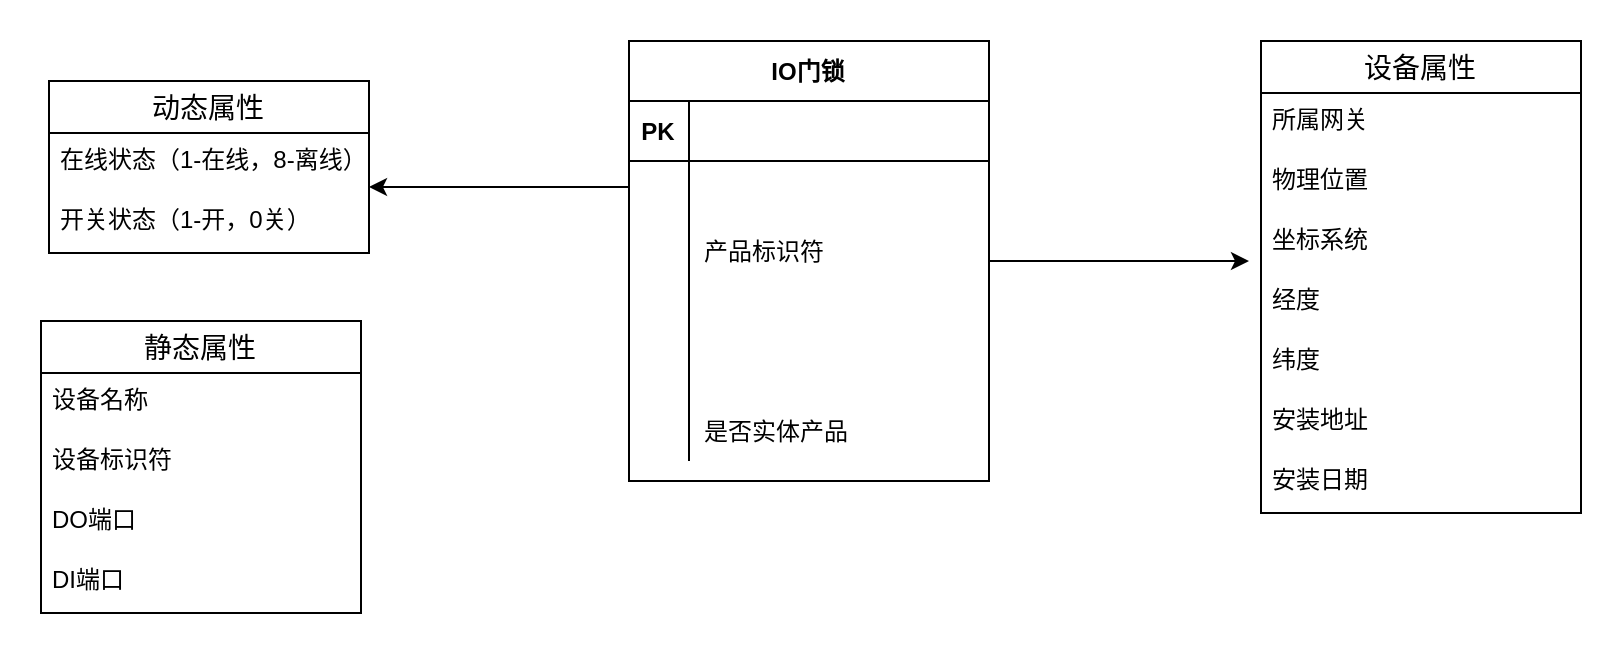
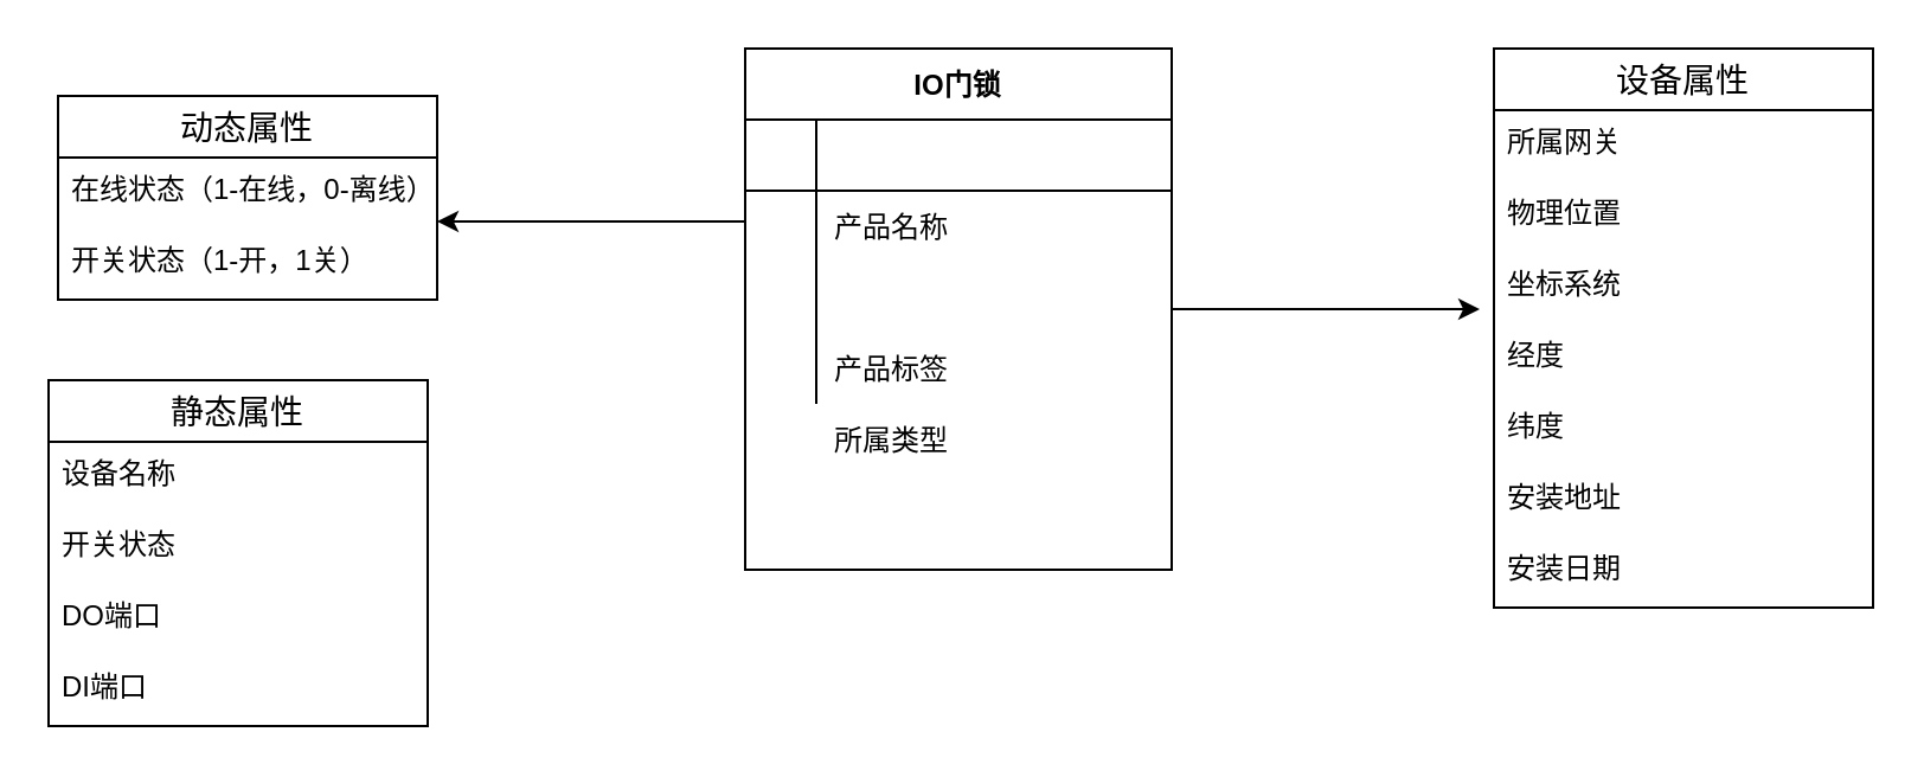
  <mxCell id="0" />
  <mxCell id="1" parent="0" />
  <mxCell id="2" value="" style="edgeStyle=orthogonalEdgeStyle;rounded=0;orthogonalLoop=1;jettySize=auto;html=1;" parent="1" source="4" edge="1"><mxGeometry relative="1" as="geometry"><mxPoint x="624" y="130" as="targetPoint" /></mxGeometry></mxCell>
  <mxCell id="3" value="" style="edgeStyle=orthogonalEdgeStyle;rounded=0;orthogonalLoop=1;jettySize=auto;html=1;" edge="1" parent="1"><mxGeometry relative="1" as="geometry"><mxPoint x="314" y="93" as="sourcePoint" /><mxPoint x="184" y="93" as="targetPoint" /></mxGeometry></mxCell>
  <mxCell id="4" value="IO门锁" style="shape=table;startSize=30;container=1;collapsible=1;childLayout=tableLayout;fixedRows=1;rowLines=0;fontStyle=1;align=center;resizeLast=1;" parent="1" vertex="1"><mxGeometry x="314" y="20" width="180" height="220" as="geometry"><mxRectangle x="324" y="90" width="70" height="30" as="alternateBounds" /></mxGeometry></mxCell>
  <mxCell id="5" value="" style="shape=partialRectangle;collapsible=0;dropTarget=0;pointerEvents=0;fillColor=none;top=0;left=0;bottom=1;right=0;points=[[0,0.5],[1,0.5]];portConstraint=eastwest;" parent="4" vertex="1"><mxGeometry y="30" width="180" height="30" as="geometry" /></mxCell>
- <mxCell id="6" value="PK" style="shape=partialRectangle;connectable=0;fillColor=none;top=0;left=0;bottom=0;right=0;fontStyle=1;overflow=hidden;" parent="5" vertex="1"><mxGeometry width="30" height="30" as="geometry" /></mxCell>
  <mxCell id="7" value="" style="shape=partialRectangle;collapsible=0;dropTarget=0;pointerEvents=0;fillColor=none;top=0;left=0;bottom=0;right=0;points=[[0,0.5],[1,0.5]];portConstraint=eastwest;" parent="4" vertex="1"><mxGeometry y="60" width="180" height="30" as="geometry" /></mxCell>
  <mxCell id="8" value="" style="shape=partialRectangle;connectable=0;fillColor=none;top=0;left=0;bottom=0;right=0;editable=1;overflow=hidden;" parent="7" vertex="1"><mxGeometry width="30" height="30" as="geometry" /></mxCell>
+ <mxCell id="9" value="产品名称" style="shape=partialRectangle;connectable=0;fillColor=none;top=0;left=0;bottom=0;right=0;align=left;spacingLeft=6;overflow=hidden;" parent="7" vertex="1"><mxGeometry x="30" width="150" height="30" as="geometry" /></mxCell>
  <mxCell id="10" value="" style="shape=partialRectangle;collapsible=0;dropTarget=0;pointerEvents=0;fillColor=none;top=0;left=0;bottom=0;right=0;points=[[0,0.5],[1,0.5]];portConstraint=eastwest;" parent="4" vertex="1"><mxGeometry y="90" width="180" height="30" as="geometry" /></mxCell>
  <mxCell id="11" value="" style="shape=partialRectangle;connectable=0;fillColor=none;top=0;left=0;bottom=0;right=0;editable=1;overflow=hidden;" parent="10" vertex="1"><mxGeometry width="30" height="30" as="geometry" /></mxCell>
- <mxCell id="12" value="产品标识符" style="shape=partialRectangle;connectable=0;fillColor=none;top=0;left=0;bottom=0;right=0;align=left;spacingLeft=6;overflow=hidden;" parent="10" vertex="1"><mxGeometry x="30" width="150" height="30" as="geometry" /></mxCell>
  <mxCell id="13" value="" style="shape=partialRectangle;collapsible=0;dropTarget=0;pointerEvents=0;fillColor=none;top=0;left=0;bottom=0;right=0;points=[[0,0.5],[1,0.5]];portConstraint=eastwest;" parent="4" vertex="1"><mxGeometry y="120" width="180" height="30" as="geometry" /></mxCell>
  <mxCell id="14" value="" style="shape=partialRectangle;connectable=0;fillColor=none;top=0;left=0;bottom=0;right=0;editable=1;overflow=hidden;" parent="13" vertex="1"><mxGeometry width="30" height="30" as="geometry" /></mxCell>
+ <mxCell id="15" value="产品标签" style="shape=partialRectangle;connectable=0;fillColor=none;top=0;left=0;bottom=0;right=0;align=left;spacingLeft=6;overflow=hidden;" parent="13" vertex="1"><mxGeometry x="30" width="150" height="30" as="geometry" /></mxCell>
  <mxCell id="16" value="" style="shape=partialRectangle;collapsible=0;dropTarget=0;pointerEvents=0;fillColor=none;top=0;left=0;bottom=0;right=0;points=[[0,0.5],[1,0.5]];portConstraint=eastwest;" parent="4" vertex="1"><mxGeometry y="150" width="180" height="30" as="geometry" /></mxCell>
  <mxCell id="17" value="" style="shape=partialRectangle;connectable=0;fillColor=none;top=0;left=0;bottom=0;right=0;editable=1;overflow=hidden;" parent="16" vertex="1"><mxGeometry width="30" height="30" as="geometry" /></mxCell>
+ <mxCell id="18" value="所属类型" style="shape=partialRectangle;connectable=0;fillColor=none;top=0;left=0;bottom=0;right=0;align=left;spacingLeft=6;overflow=hidden;" parent="16" vertex="1"><mxGeometry x="30" width="150" height="30" as="geometry" /></mxCell>
  <mxCell id="19" value="" style="shape=partialRectangle;collapsible=0;dropTarget=0;pointerEvents=0;fillColor=none;top=0;left=0;bottom=0;right=0;points=[[0,0.5],[1,0.5]];portConstraint=eastwest;" parent="4" vertex="1"><mxGeometry y="180" width="180" height="30" as="geometry" /></mxCell>
  <mxCell id="20" value="" style="shape=partialRectangle;connectable=0;fillColor=none;top=0;left=0;bottom=0;right=0;editable=1;overflow=hidden;" parent="19" vertex="1"><mxGeometry width="30" height="30" as="geometry" /></mxCell>
- <mxCell id="21" value="是否实体产品" style="shape=partialRectangle;connectable=0;fillColor=none;top=0;left=0;bottom=0;right=0;align=left;spacingLeft=6;overflow=hidden;" parent="19" vertex="1"><mxGeometry x="30" width="150" height="30" as="geometry" /></mxCell>
  <mxCell id="22" value="设备属性" style="swimlane;fontStyle=0;childLayout=stackLayout;horizontal=1;startSize=26;horizontalStack=0;resizeParent=1;resizeParentMax=0;resizeLast=0;collapsible=1;marginBottom=0;align=center;fontSize=14;" parent="1" vertex="1"><mxGeometry x="630" y="20" width="160" height="236" as="geometry" /></mxCell>
  <mxCell id="23" value="所属网关" style="text;strokeColor=none;fillColor=none;spacingLeft=4;spacingRight=4;overflow=hidden;rotatable=0;points=[[0,0.5],[1,0.5]];portConstraint=eastwest;fontSize=12;" parent="22" vertex="1"><mxGeometry y="26" width="160" height="30" as="geometry" /></mxCell>
  <mxCell id="24" value="物理位置" style="text;strokeColor=none;fillColor=none;spacingLeft=4;spacingRight=4;overflow=hidden;rotatable=0;points=[[0,0.5],[1,0.5]];portConstraint=eastwest;fontSize=12;" parent="22" vertex="1"><mxGeometry y="56" width="160" height="30" as="geometry" /></mxCell>
  <mxCell id="25" value="坐标系统" style="text;strokeColor=none;fillColor=none;spacingLeft=4;spacingRight=4;overflow=hidden;rotatable=0;points=[[0,0.5],[1,0.5]];portConstraint=eastwest;fontSize=12;" parent="22" vertex="1"><mxGeometry y="86" width="160" height="30" as="geometry" /></mxCell>
  <mxCell id="26" value="经度" style="text;strokeColor=none;fillColor=none;spacingLeft=4;spacingRight=4;overflow=hidden;rotatable=0;points=[[0,0.5],[1,0.5]];portConstraint=eastwest;fontSize=12;" parent="22" vertex="1"><mxGeometry y="116" width="160" height="30" as="geometry" /></mxCell>
  <mxCell id="27" value="纬度" style="text;strokeColor=none;fillColor=none;spacingLeft=4;spacingRight=4;overflow=hidden;rotatable=0;points=[[0,0.5],[1,0.5]];portConstraint=eastwest;fontSize=12;" parent="22" vertex="1"><mxGeometry y="146" width="160" height="30" as="geometry" /></mxCell>
  <mxCell id="28" value="安装地址" style="text;strokeColor=none;fillColor=none;spacingLeft=4;spacingRight=4;overflow=hidden;rotatable=0;points=[[0,0.5],[1,0.5]];portConstraint=eastwest;fontSize=12;" parent="22" vertex="1"><mxGeometry y="176" width="160" height="30" as="geometry" /></mxCell>
  <mxCell id="29" value="安装日期" style="text;strokeColor=none;fillColor=none;spacingLeft=4;spacingRight=4;overflow=hidden;rotatable=0;points=[[0,0.5],[1,0.5]];portConstraint=eastwest;fontSize=12;" parent="22" vertex="1"><mxGeometry y="206" width="160" height="30" as="geometry" /></mxCell>
  <mxCell id="30" value="动态属性" style="swimlane;fontStyle=0;childLayout=stackLayout;horizontal=1;startSize=26;horizontalStack=0;resizeParent=1;resizeParentMax=0;resizeLast=0;collapsible=1;marginBottom=0;align=center;fontSize=14;" parent="1" vertex="1"><mxGeometry x="24" y="40" width="160" height="86" as="geometry" /></mxCell>
- <mxCell id="31" value="在线状态（1-在线，8-离线）" style="text;strokeColor=none;fillColor=none;spacingLeft=4;spacingRight=4;overflow=hidden;rotatable=0;points=[[0,0.5],[1,0.5]];portConstraint=eastwest;fontSize=12;" parent="30" vertex="1"><mxGeometry y="26" width="160" height="30" as="geometry" /></mxCell>
- <mxCell id="32" value="开关状态（1-开，0关）" style="text;strokeColor=none;fillColor=none;spacingLeft=4;spacingRight=4;overflow=hidden;rotatable=0;points=[[0,0.5],[1,0.5]];portConstraint=eastwest;fontSize=12;" parent="30" vertex="1"><mxGeometry y="56" width="160" height="30" as="geometry" /></mxCell>
+ <mxCell id="31" value="在线状态（1-在线，0-离线）" style="text;strokeColor=none;fillColor=none;spacingLeft=4;spacingRight=4;overflow=hidden;rotatable=0;points=[[0,0.5],[1,0.5]];portConstraint=eastwest;fontSize=12;" parent="30" vertex="1"><mxGeometry y="26" width="160" height="30" as="geometry" /></mxCell>
+ <mxCell id="32" value="开关状态（1-开，1关）" style="text;strokeColor=none;fillColor=none;spacingLeft=4;spacingRight=4;overflow=hidden;rotatable=0;points=[[0,0.5],[1,0.5]];portConstraint=eastwest;fontSize=12;" parent="30" vertex="1"><mxGeometry y="56" width="160" height="30" as="geometry" /></mxCell>
  <mxCell id="33" value="静态属性" style="swimlane;fontStyle=0;childLayout=stackLayout;horizontal=1;startSize=26;horizontalStack=0;resizeParent=1;resizeParentMax=0;resizeLast=0;collapsible=1;marginBottom=0;align=center;fontSize=14;" vertex="1" parent="1"><mxGeometry x="20" y="160" width="160" height="146" as="geometry" /></mxCell>
  <mxCell id="34" value="设备名称" style="text;strokeColor=none;fillColor=none;spacingLeft=4;spacingRight=4;overflow=hidden;rotatable=0;points=[[0,0.5],[1,0.5]];portConstraint=eastwest;fontSize=12;" vertex="1" parent="33"><mxGeometry y="26" width="160" height="30" as="geometry" /></mxCell>
- <mxCell id="35" value="设备标识符" style="text;strokeColor=none;fillColor=none;spacingLeft=4;spacingRight=4;overflow=hidden;rotatable=0;points=[[0,0.5],[1,0.5]];portConstraint=eastwest;fontSize=12;" vertex="1" parent="33"><mxGeometry y="56" width="160" height="30" as="geometry" /></mxCell>
+ <mxCell id="35" value="开关状态" style="text;strokeColor=none;fillColor=none;spacingLeft=4;spacingRight=4;overflow=hidden;rotatable=0;points=[[0,0.5],[1,0.5]];portConstraint=eastwest;fontSize=12;" vertex="1" parent="33"><mxGeometry y="56" width="160" height="30" as="geometry" /></mxCell>
  <mxCell id="36" value="DO端口" style="text;strokeColor=none;fillColor=none;spacingLeft=4;spacingRight=4;overflow=hidden;rotatable=0;points=[[0,0.5],[1,0.5]];portConstraint=eastwest;fontSize=12;" vertex="1" parent="33"><mxGeometry y="86" width="160" height="30" as="geometry" /></mxCell>
  <mxCell id="37" value="DI端口" style="text;strokeColor=none;fillColor=none;spacingLeft=4;spacingRight=4;overflow=hidden;rotatable=0;points=[[0,0.5],[1,0.5]];portConstraint=eastwest;fontSize=12;" vertex="1" parent="33"><mxGeometry y="116" width="160" height="30" as="geometry" /></mxCell>
